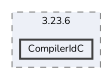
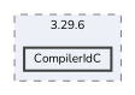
  digraph {
    compound=true
    rankdir=LR
    fontname=Nunito
    n1 [color=grey25 fillcolor="#edf0f7" fontname=Nunito fontsize=10 height=0.2 label=CompilerIdC shape=box style="filled,bold" width=0.4]
    subgraph cluster_1 {
      bgcolor="#edf0f7"
      fontsize=10
-     label="3.23.6"
+     label="3.29.6"
      pencolor=grey50
      style="filled,dashed"
      n1
    }
  }
